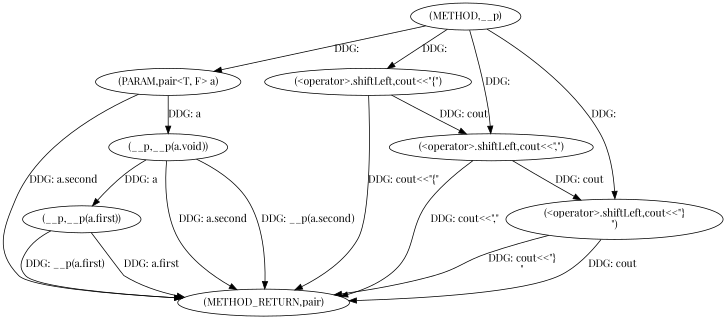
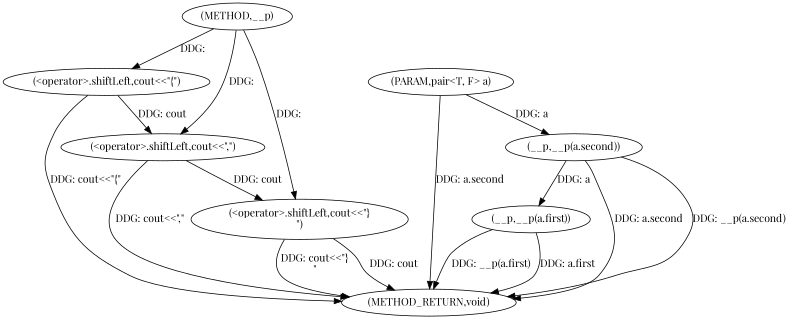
  digraph {
    fontname="Playfair Display"
    node [fontname="Playfair Display"]
    edge [fontname="Playfair Display"]
    n1 [label="(METHOD,__p)"]
    n2 [label="(PARAM,pair<T, F> a)"]
    n3 [label="(<operator>.shiftLeft,cout<<\"{\")"]
    n4 [label="(<operator>.shiftLeft,cout<<\",\")"]
    n5 [label="(<operator>.shiftLeft,cout<<\"}\n\")"]
-   n6 [label="(METHOD_RETURN,pair)"]
-   n7 [label="(__p,__p(a.void))"]
+   n6 [label="(METHOD_RETURN,void)"]
+   n7 [label="(__p,__p(a.second))"]
    n8 [label="(__p,__p(a.first))"]
-   n1 -> n2 [label="DDG: "]
    n1 -> n3 [label="DDG: "]
    n1 -> n4 [label="DDG: "]
    n1 -> n5 [label="DDG: "]
    n2 -> n6 [label="DDG: a.second"]
    n2 -> n7 [label="DDG: a"]
    n3 -> n4 [label="DDG: cout"]
    n3 -> n6 [label="DDG: cout<<\"{\""]
    n4 -> n5 [label="DDG: cout"]
    n4 -> n6 [label="DDG: cout<<\",\""]
    n5 -> n6 [label="DDG: cout"]
    n5 -> n6 [label="DDG: cout<<\"}\n\""]
    n7 -> n6 [label="DDG: a.second"]
    n7 -> n6 [label="DDG: __p(a.second)"]
    n7 -> n8 [label="DDG: a"]
    n8 -> n6 [label="DDG: a.first"]
    n8 -> n6 [label="DDG: __p(a.first)"]
  }
